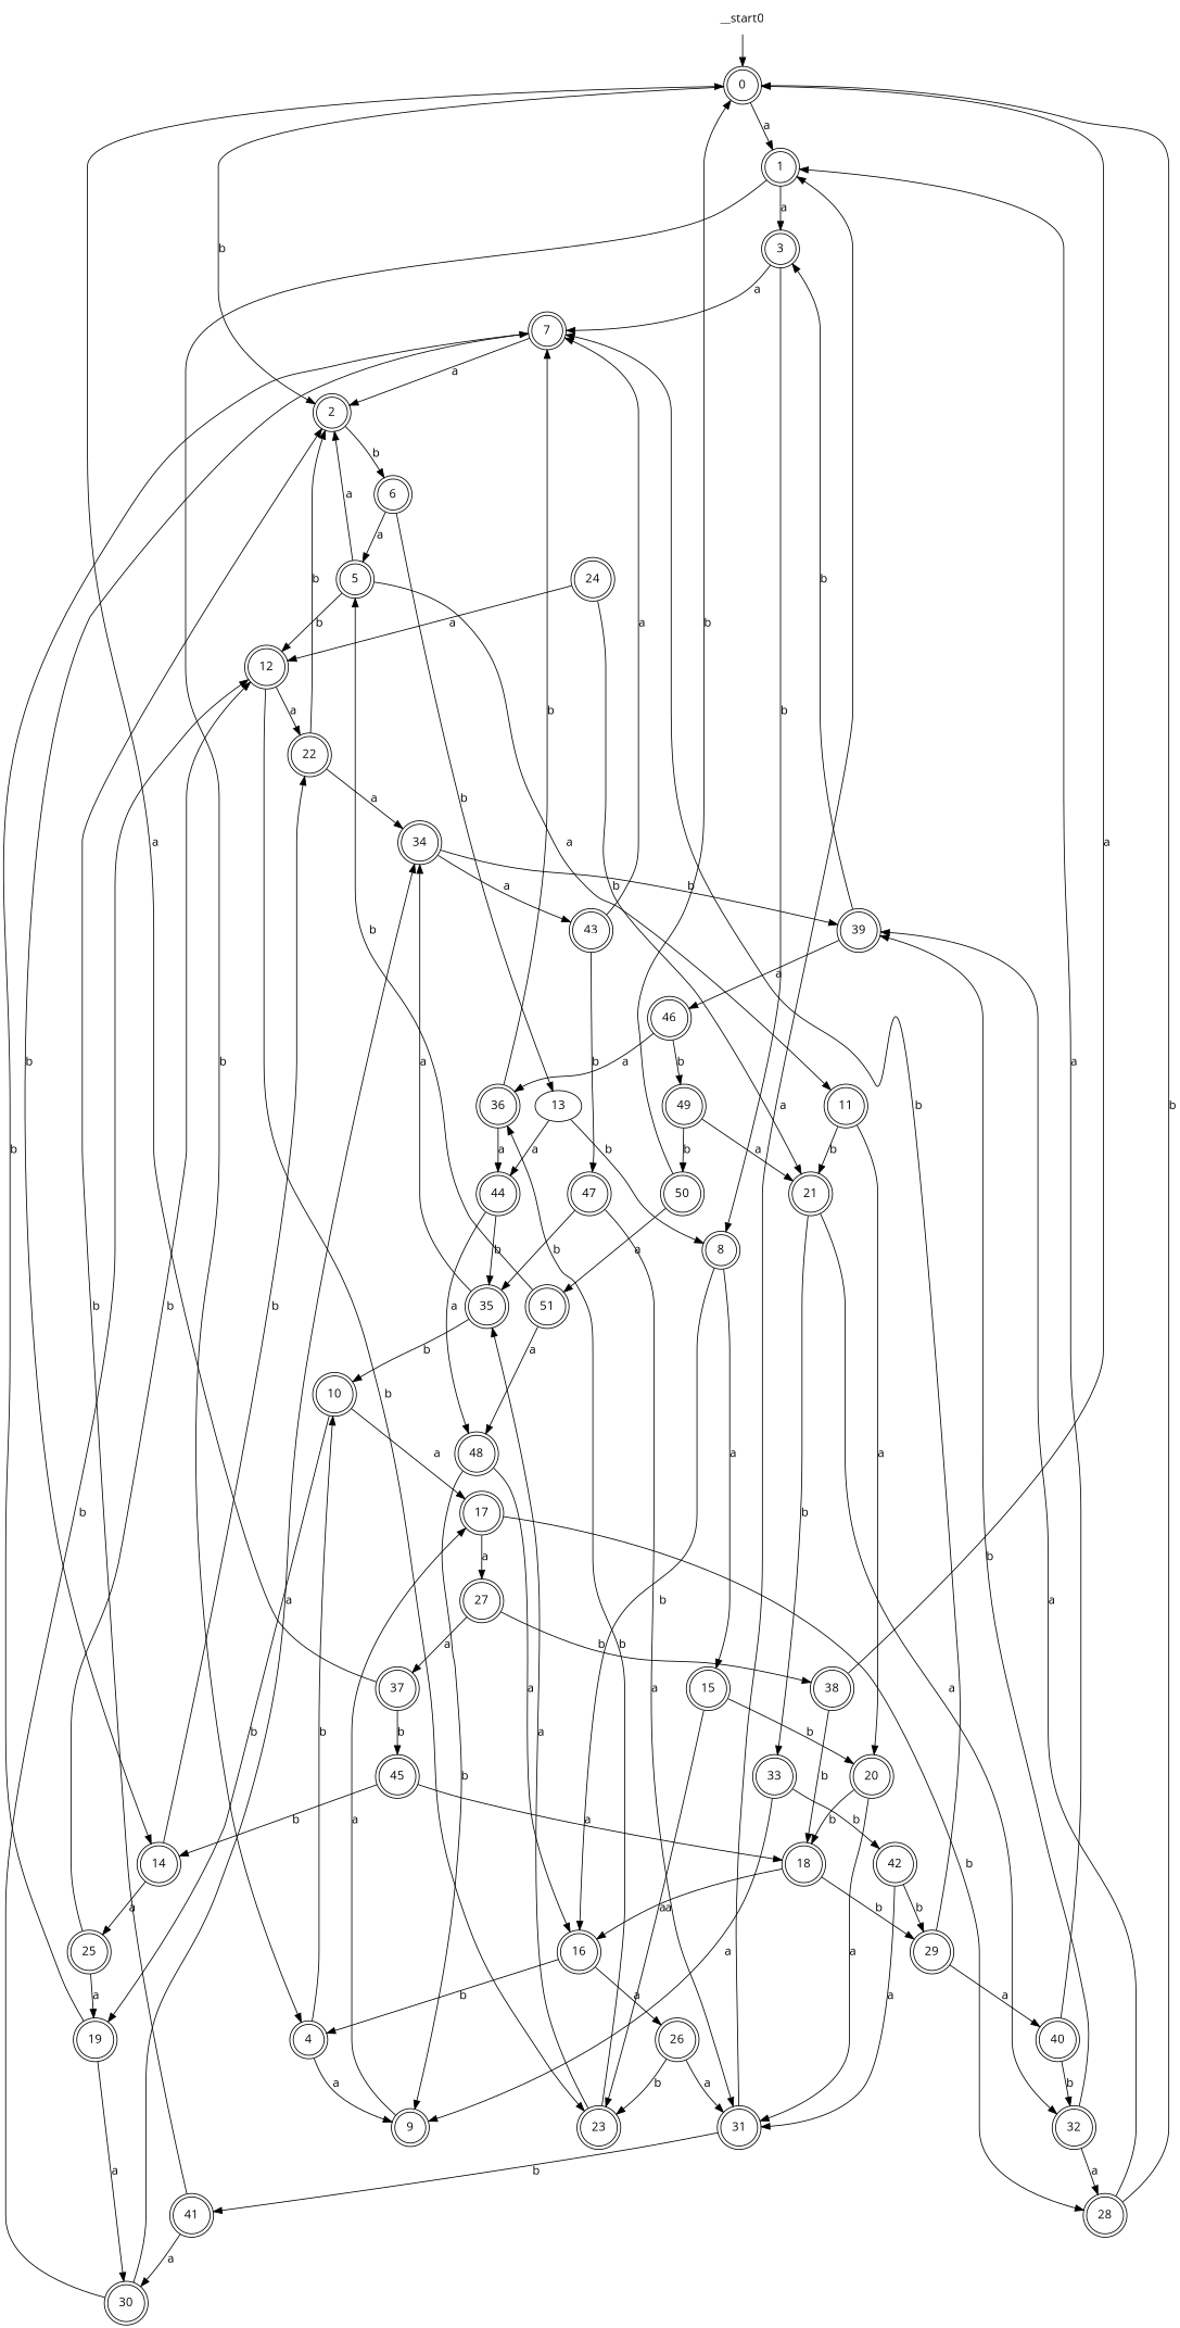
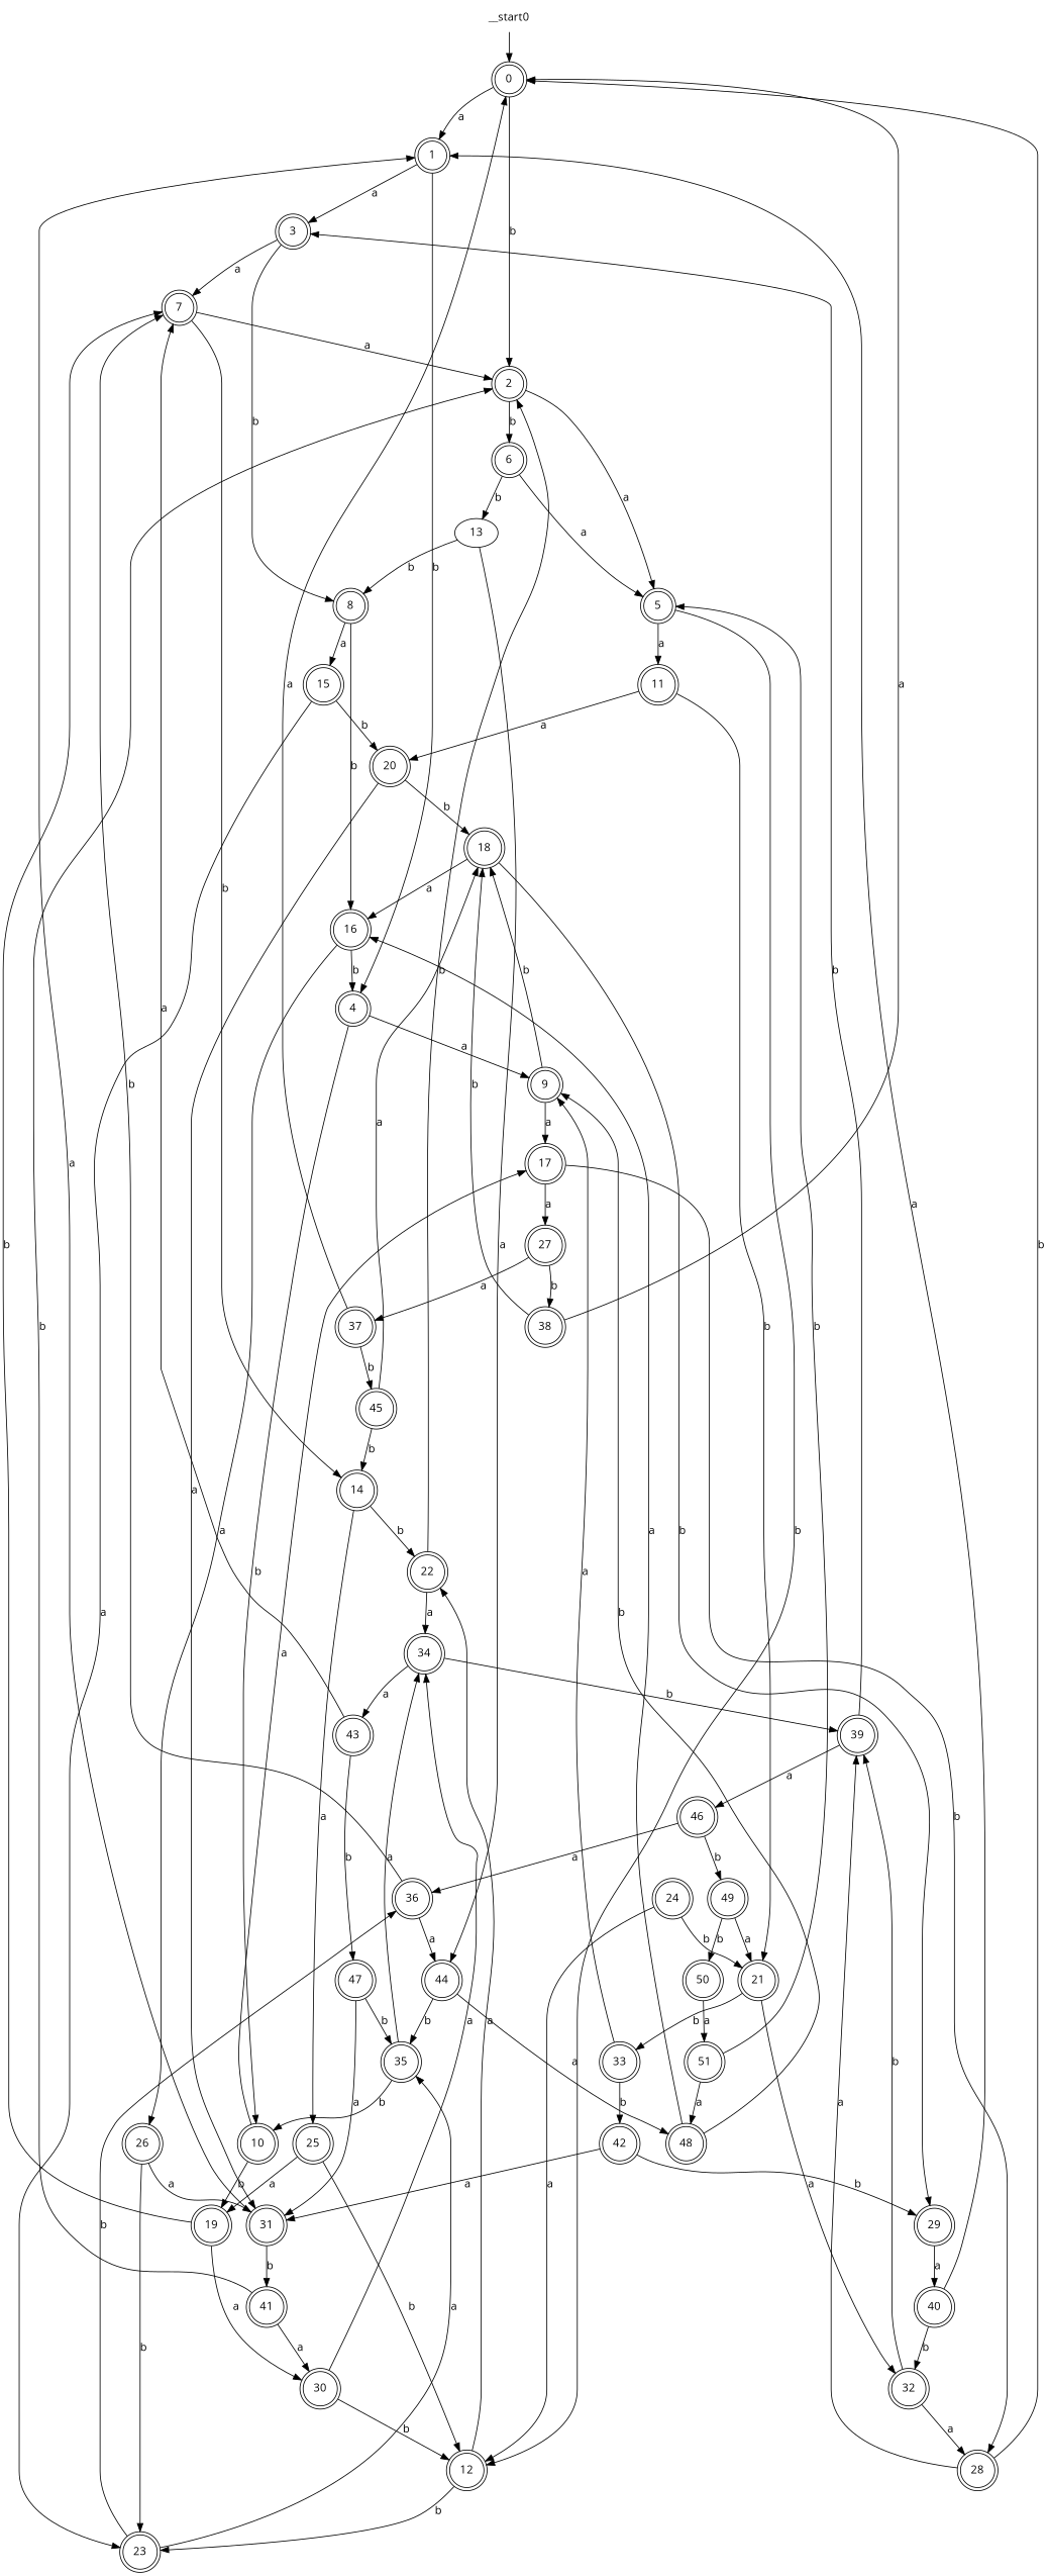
  digraph {
    fontname="Open Sans"
    node [fontname="Open Sans" shape=doublecircle]
    edge [fontname="Open Sans"]
    __start0 [shape=none]
    0
    1
    2
    3
    4
    5
    6
    7
    8
    9
    10
    11
    12
    13 [shape=""]
    14
    15
    16
    17
    18
    19
    20
    21
    22
    23
    44
    25
    26
    27
    28
    29
    30
    31
    32
    33
    34
    35
    36
    24
    37
    38
    39
    40
    41
    42
    43
    45
    46
    47
    48
    49
    50
    51
    __start0 -> 0
    0 -> 1 [label=a]
    0 -> 2 [label=b]
    1 -> 3 [label=a]
    1 -> 4 [label=b]
-   5 -> 2 [label=a]
+   2 -> 5 [label=a]
    2 -> 6 [label=b]
    3 -> 7 [label=a]
    3 -> 8 [label=b]
    4 -> 9 [label=a]
    4 -> 10 [label=b]
    5 -> 11 [label=a]
    5 -> 12 [label=b]
    6 -> 5 [label=a]
    6 -> 13 [label=b]
    7 -> 2 [label=a]
    7 -> 14 [label=b]
    8 -> 15 [label=a]
    8 -> 16 [label=b]
    9 -> 17 [label=a]
+   9 -> 18 [label=b]
    10 -> 17 [label=a]
    10 -> 19 [label=b]
    11 -> 20 [label=a]
    11 -> 21 [label=b]
    12 -> 22 [label=a]
    12 -> 23 [label=b]
    13 -> 8 [label=b]
    13 -> 44 [label=a]
    14 -> 22 [label=b]
    14 -> 25 [label=a]
    15 -> 20 [label=b]
    15 -> 23 [label=a]
    16 -> 4 [label=b]
    16 -> 26 [label=a]
    17 -> 27 [label=a]
    17 -> 28 [label=b]
    18 -> 16 [label=a]
    18 -> 29 [label=b]
    19 -> 7 [label=b]
    19 -> 30 [label=a]
    20 -> 18 [label=b]
    20 -> 31 [label=a]
    21 -> 32 [label=a]
    21 -> 33 [label=b]
    22 -> 2 [label=b]
    22 -> 34 [label=a]
    23 -> 35 [label=a]
    23 -> 36 [label=b]
    44 -> 35 [label=b]
    44 -> 48 [label=a]
    25 -> 12 [label=b]
    25 -> 19 [label=a]
    26 -> 23 [label=b]
    26 -> 31 [label=a]
    27 -> 37 [label=a]
    27 -> 38 [label=b]
    28 -> 0 [label=b]
    28 -> 39 [label=a]
-   29 -> 7 [label=b]
    29 -> 40 [label=a]
    30 -> 12 [label=b]
    30 -> 34 [label=a]
    31 -> 1 [label=a]
    31 -> 41 [label=b]
    32 -> 28 [label=a]
    32 -> 39 [label=b]
    33 -> 9 [label=a]
    33 -> 42 [label=b]
    34 -> 39 [label=b]
    34 -> 43 [label=a]
    35 -> 10 [label=b]
    35 -> 34 [label=a]
    36 -> 7 [label=b]
    36 -> 44 [label=a]
    24 -> 12 [label=a]
    24 -> 21 [label=b]
    37 -> 0 [label=a]
    37 -> 45 [label=b]
    38 -> 0 [label=a]
    38 -> 18 [label=b]
    39 -> 3 [label=b]
    39 -> 46 [label=a]
    40 -> 1 [label=a]
    40 -> 32 [label=b]
    41 -> 2 [label=b]
    41 -> 30 [label=a]
    42 -> 29 [label=b]
    42 -> 31 [label=a]
    43 -> 7 [label=a]
    43 -> 47 [label=b]
    45 -> 14 [label=b]
    45 -> 18 [label=a]
    46 -> 36 [label=a]
    46 -> 49 [label=b]
    47 -> 31 [label=a]
    47 -> 35 [label=b]
    48 -> 9 [label=b]
    48 -> 16 [label=a]
    49 -> 21 [label=a]
    49 -> 50 [label=b]
-   50 -> 0 [label=b]
    50 -> 51 [label=a]
    51 -> 5 [label=b]
    51 -> 48 [label=a]
  }
